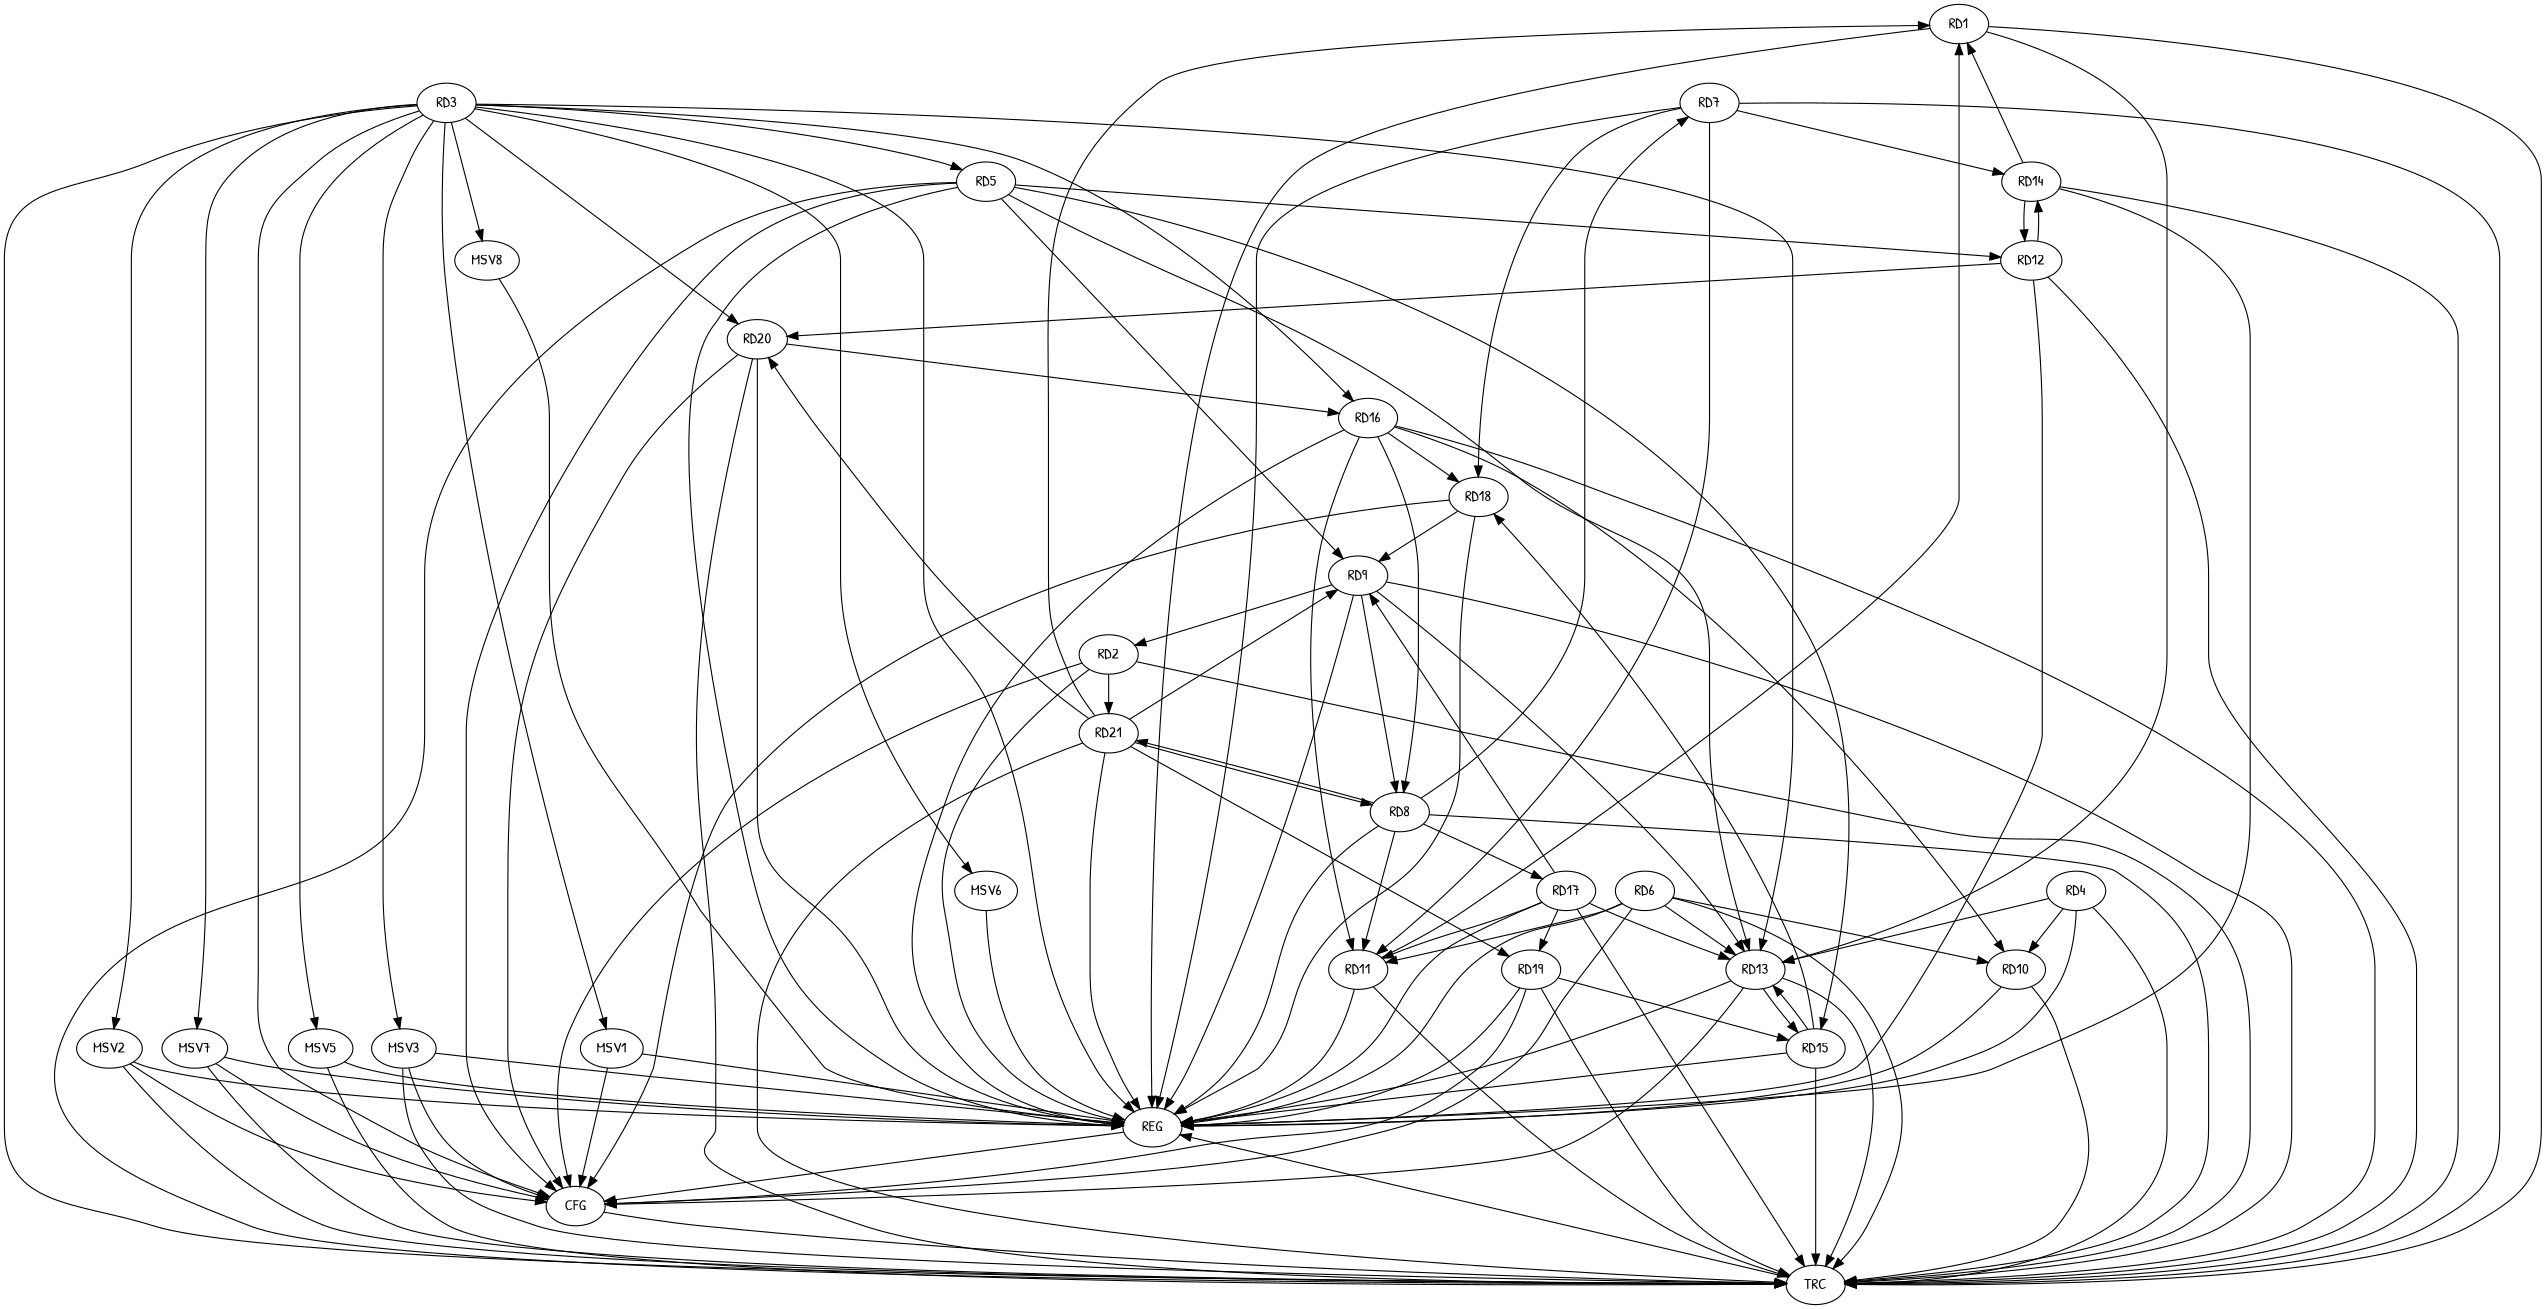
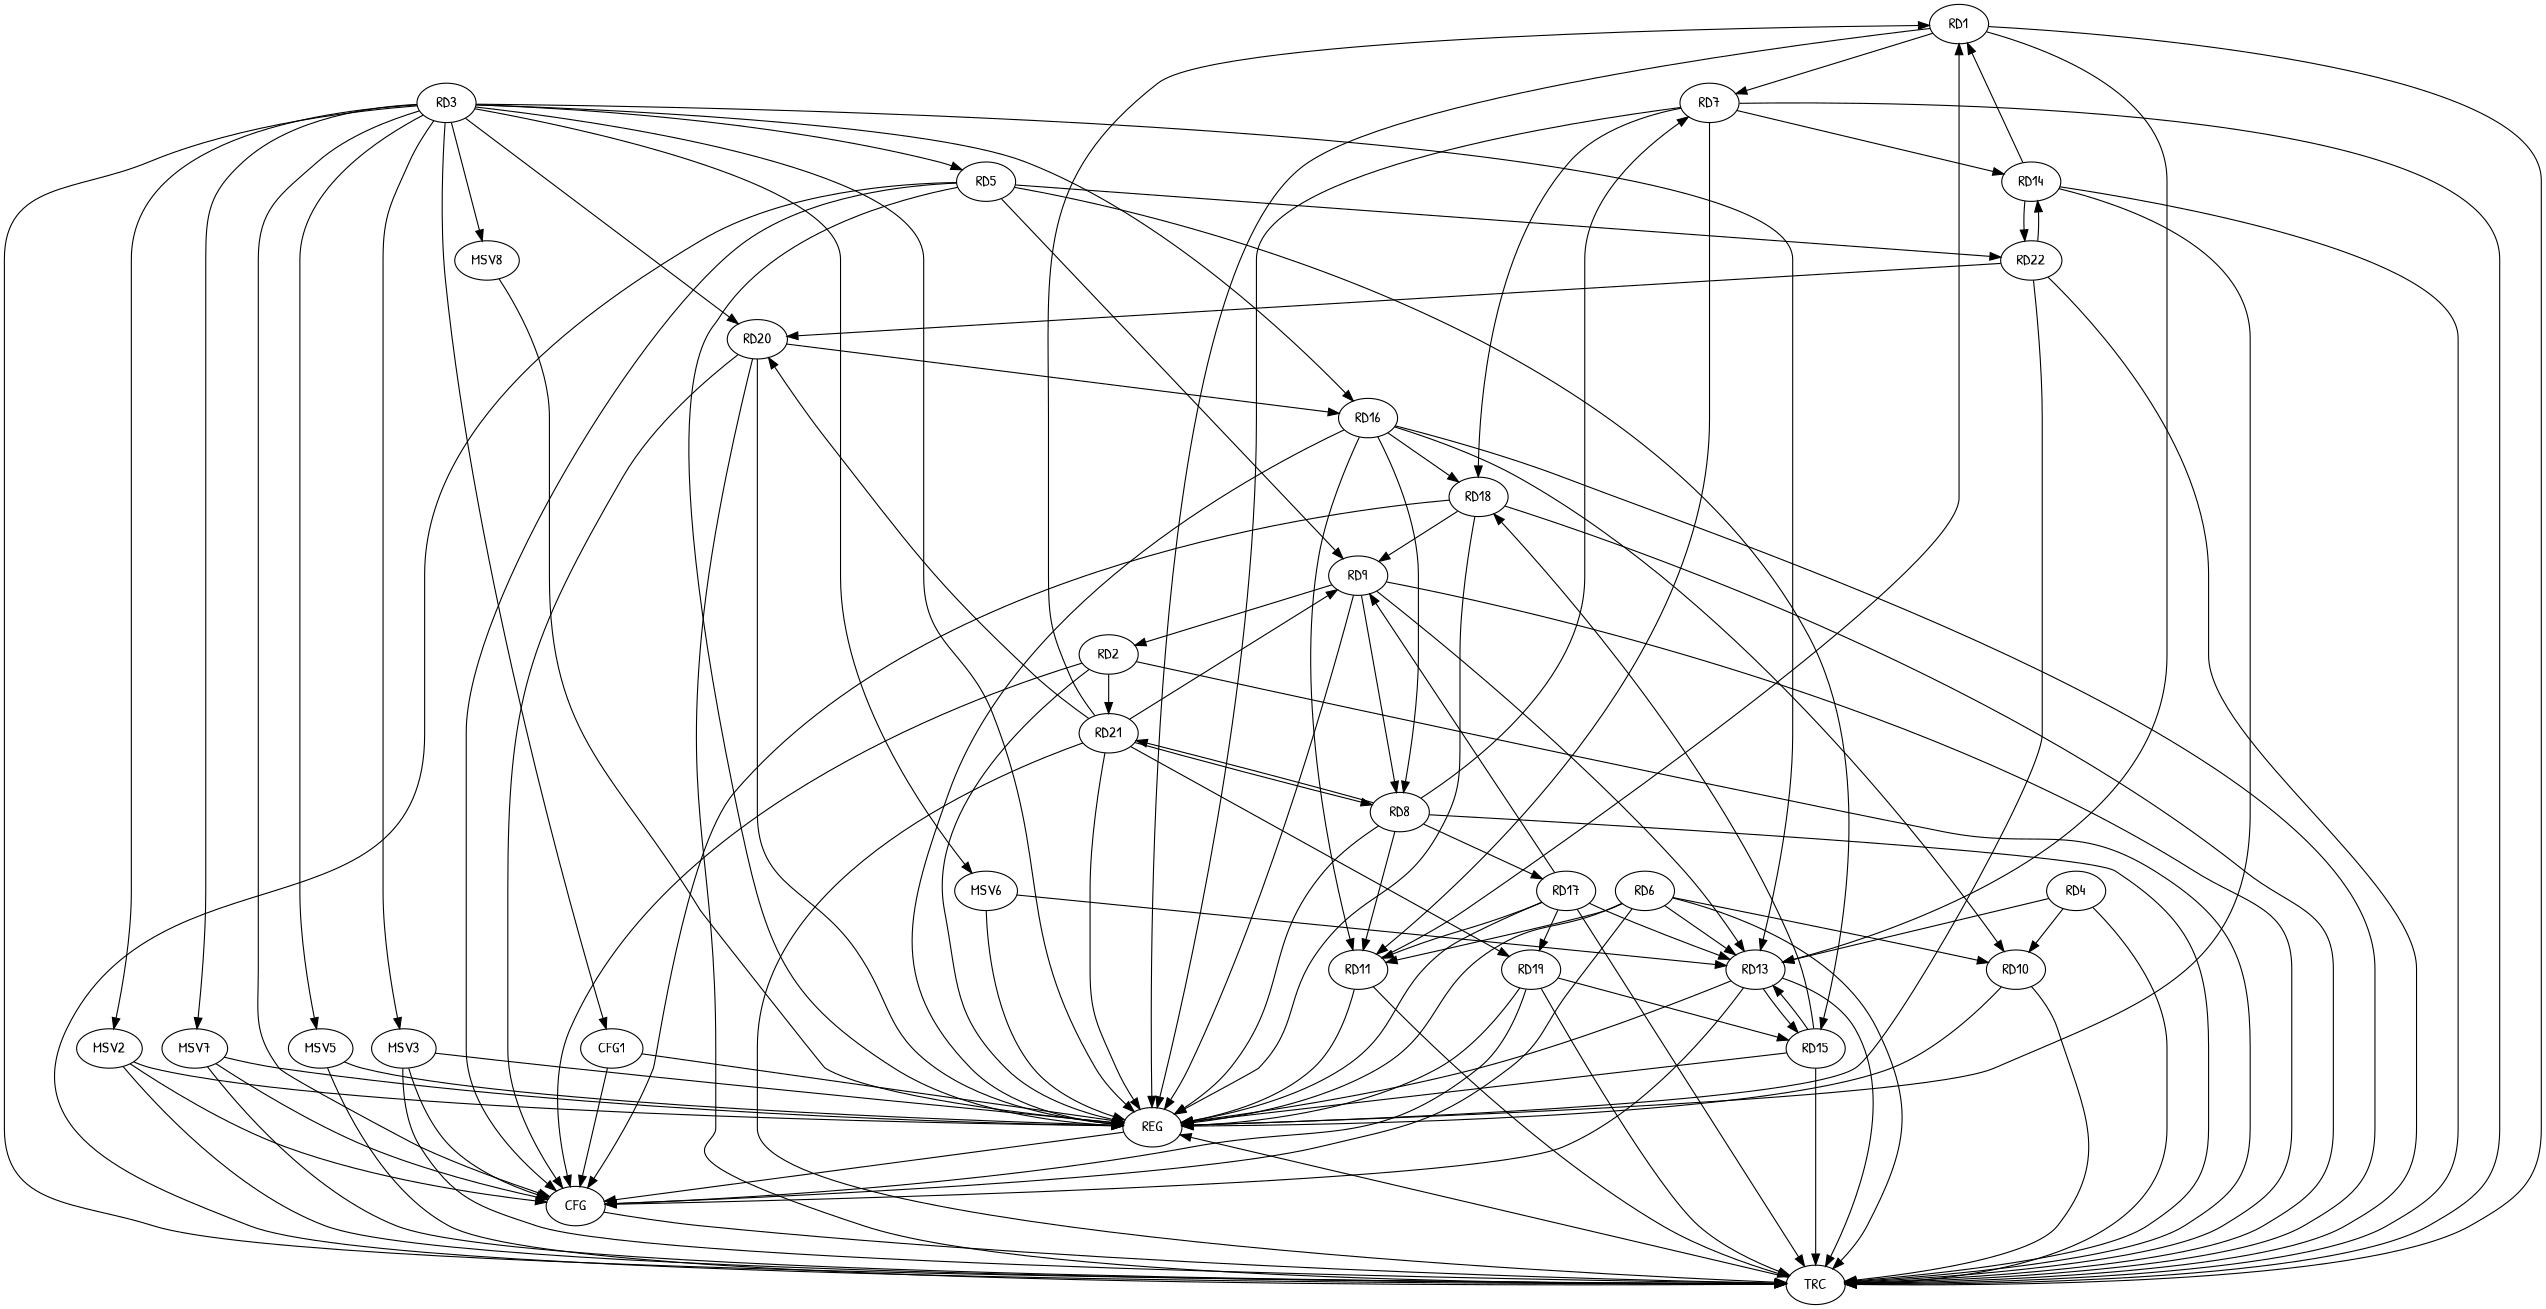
  strict digraph {
    fontname="Patrick Hand"
    node [fontname="Patrick Hand"]
    edge [fontname="Patrick Hand"]
    n1 [label=RD1]
    n2 [label=RD7]
    n3 [label=RD13]
    n4 [label=REG]
    n5 [label=TRC]
    n6 [label=RD11]
    n7 [label=RD14]
    n8 [label=RD18]
    n9 [label=CFG]
    n10 [label=RD15]
    n11 [label=RD2]
    n12 [label=RD21]
    n13 [label=RD20]
    n14 [label=RD9]
    n15 [label=RD8]
    n16 [label=RD19]
    n17 [label=RD3]
    n18 [label=RD5]
    n19 [label=RD16]
-   n20 [label=MSV1]
+   n20 [label=CFG1]
    n21 [label=MSV2]
    n22 [label=MSV3]
    n23 [label=MSV5]
    n24 [label=MSV6]
    n25 [label=MSV7]
    n26 [label=MSV8]
-   n27 [label=RD12]
+   n27 [label=RD22]
    n28 [label=RD10]
    n29 [label=RD4]
    n30 [label=RD6]
    n31 [label=RD17]
+   n1 -> n2
    n1 -> n3
    n1 -> n4
    n1 -> n5
    n2 -> n4
    n2 -> n5
    n2 -> n6
    n2 -> n7
    n2 -> n8
    n3 -> n4
    n3 -> n5
    n3 -> n9
    n3 -> n10
    n4 -> n9
    n5 -> n4
    n6 -> n1
    n6 -> n4
    n6 -> n5
    n7 -> n1
    n7 -> n4
    n7 -> n5
    n7 -> n27
    n8 -> n4
+   n8 -> n5
    n8 -> n9
    n8 -> n14
    n9 -> n5
    n10 -> n3
    n10 -> n4
    n10 -> n5
    n10 -> n8
    n11 -> n4
    n11 -> n5
    n11 -> n9
    n11 -> n12
    n12 -> n1
    n12 -> n4
    n12 -> n5
    n12 -> n13
    n12 -> n14
    n12 -> n15
    n12 -> n16
    n13 -> n4
    n13 -> n5
    n13 -> n9
    n13 -> n19
    n14 -> n3
    n14 -> n4
    n14 -> n5
    n14 -> n11
    n14 -> n15
    n15 -> n2
    n15 -> n4
    n15 -> n5
    n15 -> n6
    n15 -> n12
    n15 -> n31
    n16 -> n4
    n16 -> n5
    n16 -> n9
    n16 -> n10
    n17 -> n3
    n17 -> n4
    n17 -> n5
    n17 -> n9
    n17 -> n13
    n17 -> n18
    n17 -> n19
    n17 -> n20
    n17 -> n21
    n17 -> n22
    n17 -> n23
    n17 -> n24
    n17 -> n25
    n17 -> n26
-   n18 -> n3
+   n24 -> n3
    n18 -> n4
    n18 -> n5
    n18 -> n9
    n18 -> n10
    n18 -> n14
    n18 -> n27
    n19 -> n4
    n19 -> n5
    n19 -> n6
    n19 -> n8
    n19 -> n15
    n19 -> n28
    n20 -> n4
    n20 -> n9
    n21 -> n4
    n21 -> n5
    n21 -> n9
    n22 -> n4
    n22 -> n5
    n22 -> n9
    n23 -> n4
    n23 -> n5
    n24 -> n4
    n25 -> n4
    n25 -> n5
    n25 -> n9
    n26 -> n4
    n27 -> n4
    n27 -> n5
    n27 -> n7
    n27 -> n13
    n28 -> n4
    n28 -> n5
    n29 -> n3
-   n29 -> n4
    n29 -> n5
    n29 -> n28
    n30 -> n3
    n30 -> n4
    n30 -> n5
    n30 -> n6
    n30 -> n9
    n30 -> n28
    n31 -> n3
    n31 -> n4
    n31 -> n5
    n31 -> n6
    n31 -> n14
    n31 -> n16
  }
